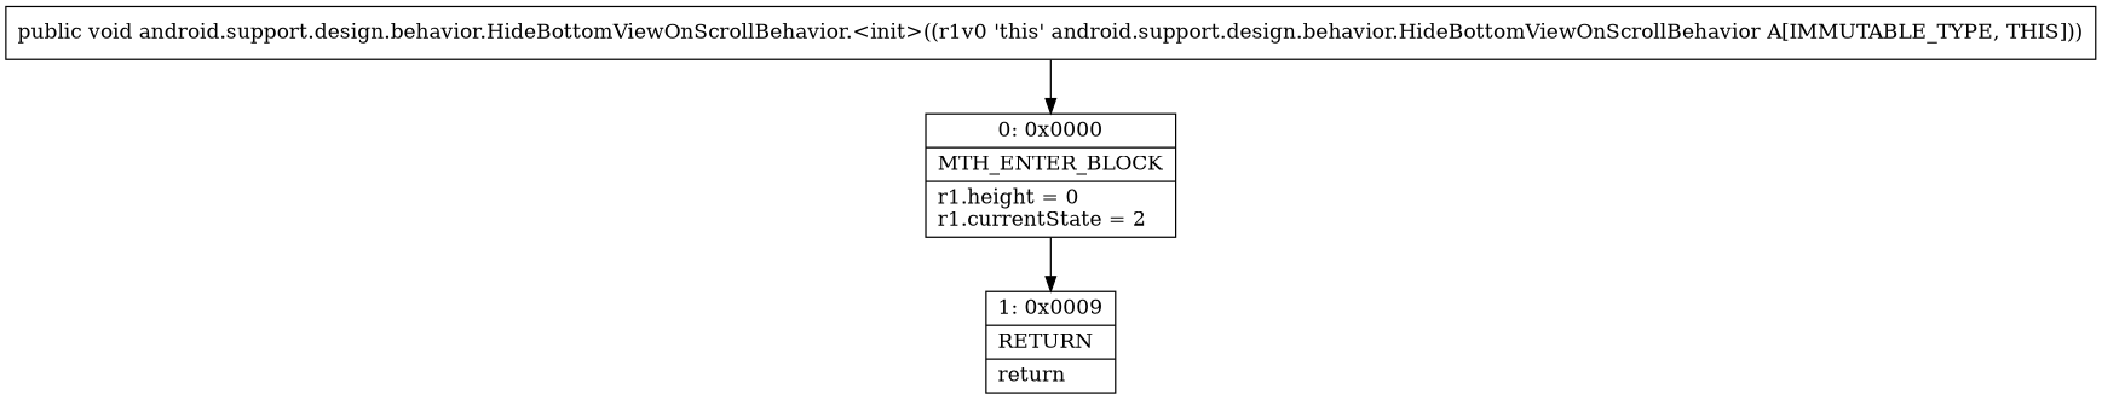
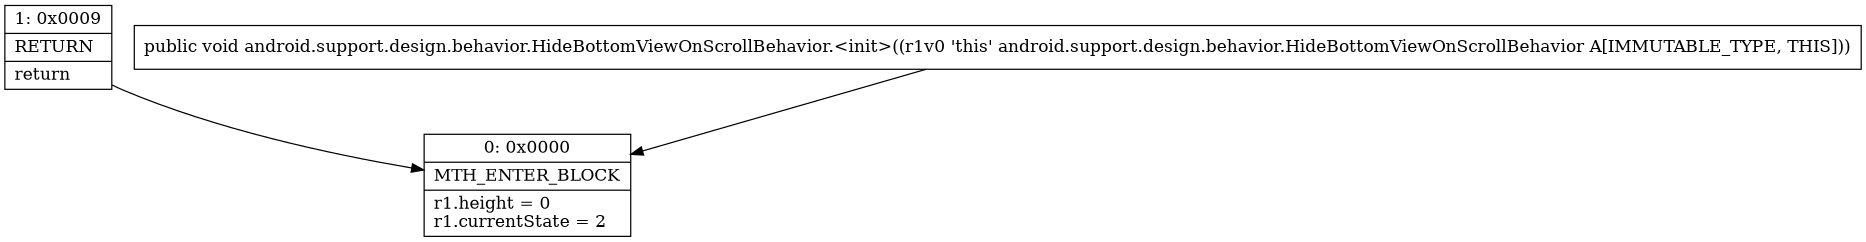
  digraph {
    node [shape=record]
    n1 [label="{0\:\ 0x0000|MTH_ENTER_BLOCK\l|r1.height = 0\lr1.currentState = 2\l}"]
    n2 [label="{1\:\ 0x0009|RETURN\l|return\l}"]
    n3 [label="{public void android.support.design.behavior.HideBottomViewOnScrollBehavior.\<init\>((r1v0 'this' android.support.design.behavior.HideBottomViewOnScrollBehavior A[IMMUTABLE_TYPE, THIS])) }"]
-   n1 -> n2
+   n2 -> n1
    n3 -> n1
  }
